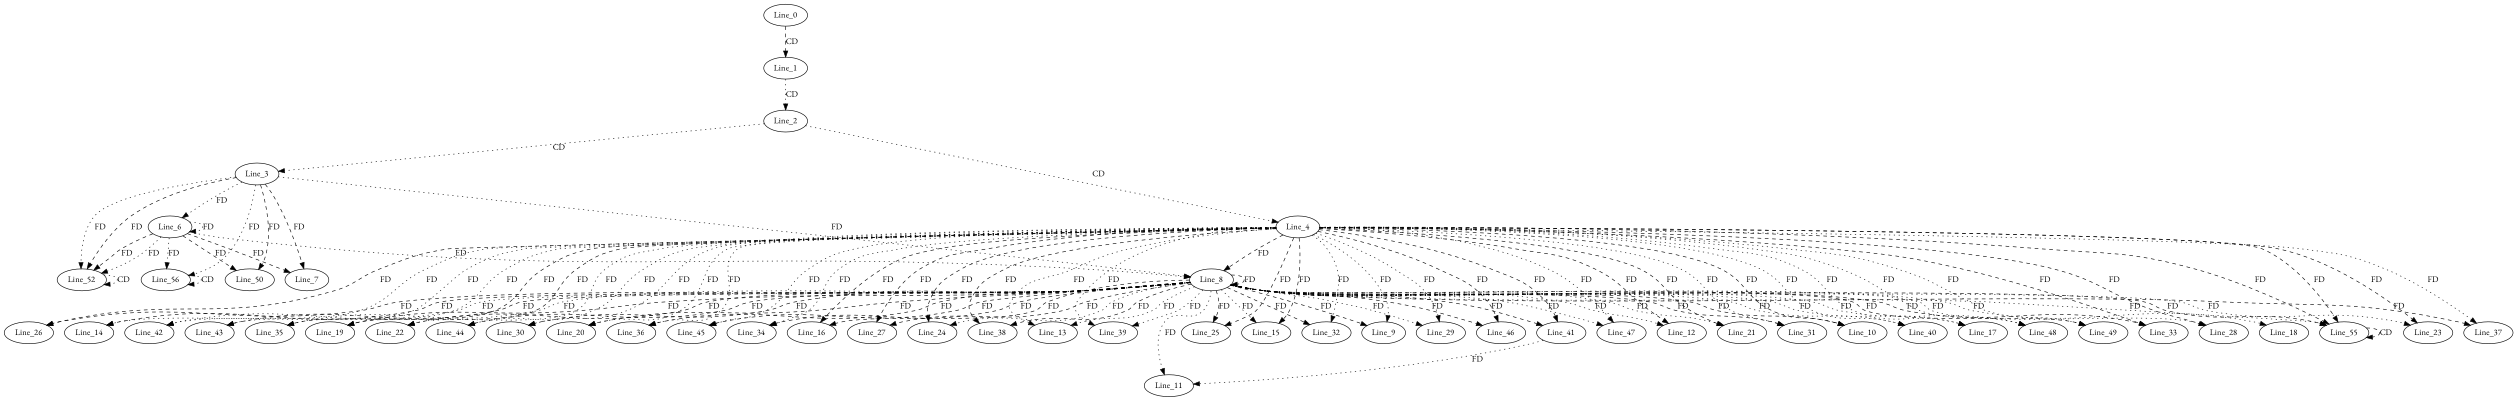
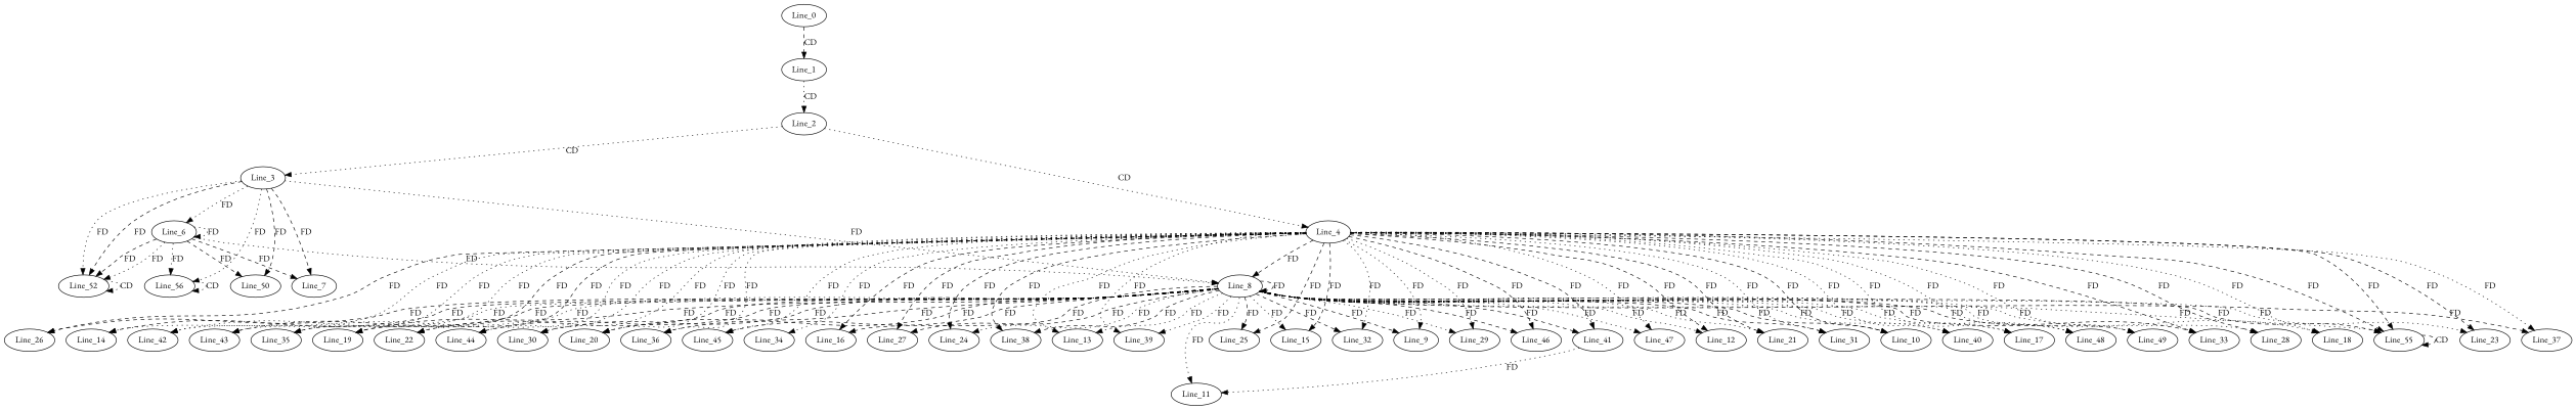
  digraph {
    fontname="EB Garamond"
    node [fontname="EB Garamond"]
    edge [fontname="EB Garamond" style=dotted]
    Line_0
    Line_1
    Line_2
    Line_3
    Line_4
    Line_6
    Line_7
    Line_8
    Line_50
    Line_52
    Line_56
    Line_9
    Line_10
    Line_12
    Line_13
    Line_14
    Line_15
    Line_16
    Line_17
    Line_18
    Line_19
    Line_20
    Line_21
    Line_22
    Line_23
    Line_24
    Line_25
    Line_26
    Line_27
    Line_28
    Line_29
    Line_30
    Line_31
    Line_32
    Line_33
    Line_34
    Line_35
    Line_36
    Line_37
    Line_38
    Line_39
    Line_40
    Line_41
    Line_42
    Line_43
    Line_44
    Line_45
    Line_46
    Line_47
    Line_48
    Line_49
    Line_55
    Line_11
    Line_0 -> Line_1 [label=CD style=dashed]
    Line_1 -> Line_2 [label=CD]
    Line_2 -> Line_3 [label=CD]
    Line_2 -> Line_4 [label=CD]
    Line_3 -> Line_6 [label=FD]
    Line_3 -> Line_7 [label=FD style=dashed]
    Line_3 -> Line_8 [label=FD]
    Line_3 -> Line_50 [label=FD style=dashed]
    Line_3 -> Line_52 [label=FD style=dashed]
    Line_3 -> Line_52 [label=FD]
    Line_3 -> Line_56 [label=FD]
    Line_4 -> Line_8 [label=FD style=dashed]
    Line_4 -> Line_9 [label=FD]
    Line_4 -> Line_10 [label=FD style=dashed]
    Line_4 -> Line_12 [label=FD style=dashed]
    Line_4 -> Line_13 [label=FD]
    Line_4 -> Line_14 [label=FD]
    Line_4 -> Line_15 [label=FD style=dashed]
    Line_4 -> Line_16 [label=FD style=dashed]
    Line_4 -> Line_17 [label=FD]
+   Line_4 -> Line_18 [label=FD]
    Line_4 -> Line_19 [label=FD style=dashed]
    Line_4 -> Line_20 [label=FD]
    Line_4 -> Line_21 [label=FD style=dashed]
    Line_4 -> Line_22 [label=FD]
    Line_4 -> Line_23 [label=FD style=dashed]
    Line_4 -> Line_24 [label=FD style=dashed]
    Line_4 -> Line_25 [label=FD style=dashed]
    Line_4 -> Line_26 [label=FD style=dashed]
    Line_4 -> Line_27 [label=FD style=dashed]
    Line_4 -> Line_28 [label=FD style=dashed]
    Line_4 -> Line_29 [label=FD]
    Line_4 -> Line_30 [label=FD]
    Line_4 -> Line_31 [label=FD]
    Line_4 -> Line_32 [label=FD]
    Line_4 -> Line_33 [label=FD style=dashed]
    Line_4 -> Line_34 [label=FD]
    Line_4 -> Line_35 [label=FD style=dashed]
    Line_4 -> Line_36 [label=FD]
    Line_4 -> Line_37 [label=FD]
    Line_4 -> Line_38 [label=FD style=dashed]
    Line_4 -> Line_39 [label=FD]
    Line_4 -> Line_40 [label=FD]
    Line_4 -> Line_41 [label=FD style=dashed]
    Line_4 -> Line_42 [label=FD]
    Line_4 -> Line_43 [label=FD]
    Line_4 -> Line_44 [label=FD]
    Line_4 -> Line_45 [label=FD]
    Line_4 -> Line_46 [label=FD style=dashed]
    Line_4 -> Line_47 [label=FD]
    Line_4 -> Line_48 [label=FD]
    Line_4 -> Line_49 [label=FD]
    Line_4 -> Line_55 [label=FD style=dashed]
    Line_4 -> Line_55 [label=FD style=dashed]
    Line_6 -> Line_6 [label=FD]
    Line_6 -> Line_7 [label=FD style=dashed]
    Line_6 -> Line_8 [label=FD]
    Line_6 -> Line_50 [label=FD style=dashed]
    Line_6 -> Line_52 [label=FD]
    Line_6 -> Line_52 [label=FD style=dashed]
    Line_6 -> Line_56 [label=FD]
    Line_8 -> Line_8 [label=FD style=dashed]
    Line_8 -> Line_9 [label=FD style=dashed]
    Line_8 -> Line_10 [label=FD style=dashed]
    Line_8 -> Line_12 [label=FD]
    Line_8 -> Line_13 [label=FD]
    Line_8 -> Line_14 [label=FD style=dashed]
    Line_8 -> Line_15 [label=FD]
    Line_8 -> Line_16 [label=FD style=dashed]
    Line_8 -> Line_17 [label=FD]
    Line_8 -> Line_18 [label=FD]
    Line_8 -> Line_19 [label=FD style=dashed]
    Line_8 -> Line_20 [label=FD style=dashed]
    Line_8 -> Line_21 [label=FD]
    Line_8 -> Line_22 [label=FD style=dashed]
    Line_8 -> Line_23 [label=FD]
    Line_8 -> Line_24 [label=FD]
    Line_8 -> Line_25 [label=FD style=dashed]
    Line_8 -> Line_26 [label=FD style=dashed]
    Line_8 -> Line_27 [label=FD style=dashed]
    Line_8 -> Line_28 [label=FD]
    Line_8 -> Line_29 [label=FD]
    Line_8 -> Line_30 [label=FD style=dashed]
    Line_8 -> Line_31 [label=FD style=dashed]
    Line_8 -> Line_32 [label=FD style=dashed]
    Line_8 -> Line_33 [label=FD style=dashed]
-   Line_8 -> Line_34 [label=FD style=dashed]
    Line_8 -> Line_35 [label=FD]
    Line_8 -> Line_36 [label=FD style=dashed]
    Line_8 -> Line_37 [label=FD style=dashed]
    Line_8 -> Line_38 [label=FD style=dashed]
    Line_8 -> Line_39 [label=FD]
    Line_8 -> Line_40 [label=FD]
    Line_8 -> Line_41 [label=FD style=dashed]
    Line_8 -> Line_42 [label=FD]
    Line_8 -> Line_43 [label=FD style=dashed]
    Line_8 -> Line_44 [label=FD style=dashed]
    Line_8 -> Line_45 [label=FD style=dashed]
    Line_8 -> Line_46 [label=FD style=dashed]
    Line_8 -> Line_47 [label=FD]
    Line_8 -> Line_48 [label=FD]
    Line_8 -> Line_49 [label=FD style=dashed]
    Line_8 -> Line_55 [label=FD]
    Line_8 -> Line_55 [label=FD style=dashed]
    Line_8 -> Line_11 [label=FD]
    Line_52 -> Line_52 [label=CD]
    Line_56 -> Line_56 [label=CD]
    Line_41 -> Line_11 [label=FD]
    Line_55 -> Line_55 [label=CD style=dashed]
  }
